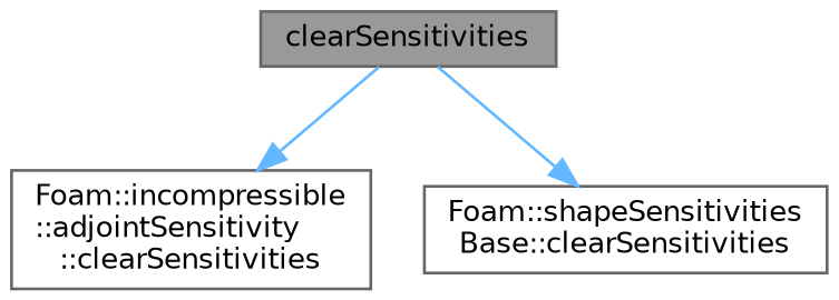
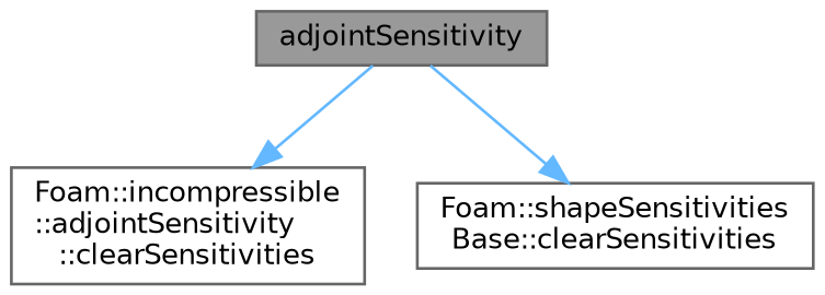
  digraph {
    rankdir=TB
    node [color=grey40 fillcolor=white fontname=Helvetica fontsize=10 shape=box style=filled]
    edge [color=steelblue1 fontname=Helvetica fontsize=10 labelfontname=Helvetica labelfontsize=10 style=solid]
-   n1 [color=gray40 fillcolor=grey60 fontcolor=black height=0.2 label=clearSensitivities width=0.4]
+   n1 [color=gray40 fillcolor=grey60 fontcolor=black height=0.2 label=adjointSensitivity width=0.4]
    n2 [height=0.2 label="Foam::incompressible\l::adjointSensitivity\l::clearSensitivities" width=0.4]
    n3 [height=0.2 label="Foam::shapeSensitivities\lBase::clearSensitivities" width=0.4]
    n1 -> n2
    n1 -> n3
  }
